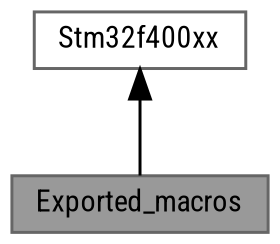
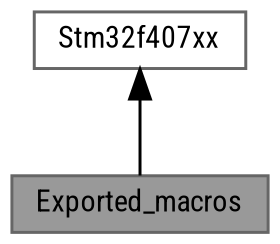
  digraph {
    rankdir=TB
    fontname="Roboto Condensed"
    node [fontname="Roboto Condensed" fontsize=10 shape=box style=filled]
    n1 [color=gray40 fillcolor=grey60 fontcolor=black height=0.2 label=Exported_macros width=0.4]
-   n2 [color=grey40 fillcolor=white height=0.2 label=Stm32f400xx width=0.4]
+   n2 [color=grey40 fillcolor=white height=0.2 label=Stm32f407xx width=0.4]
    n2 -> n1 [dir=back fontname="Roboto Condensed" fontsize=10 labelfontname=Helvetica labelfontsize=10 shape=plaintext style=solid]
  }
